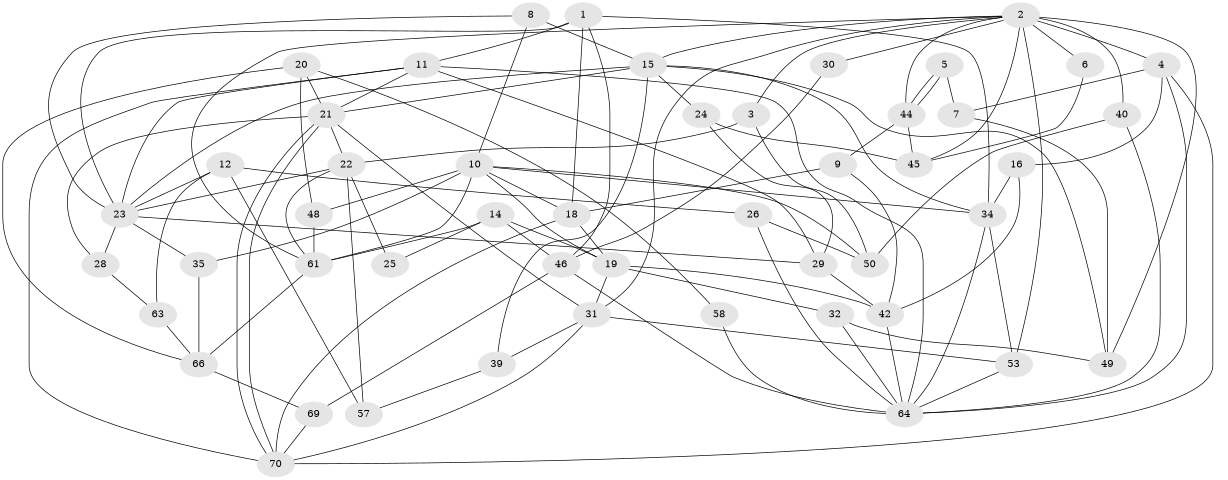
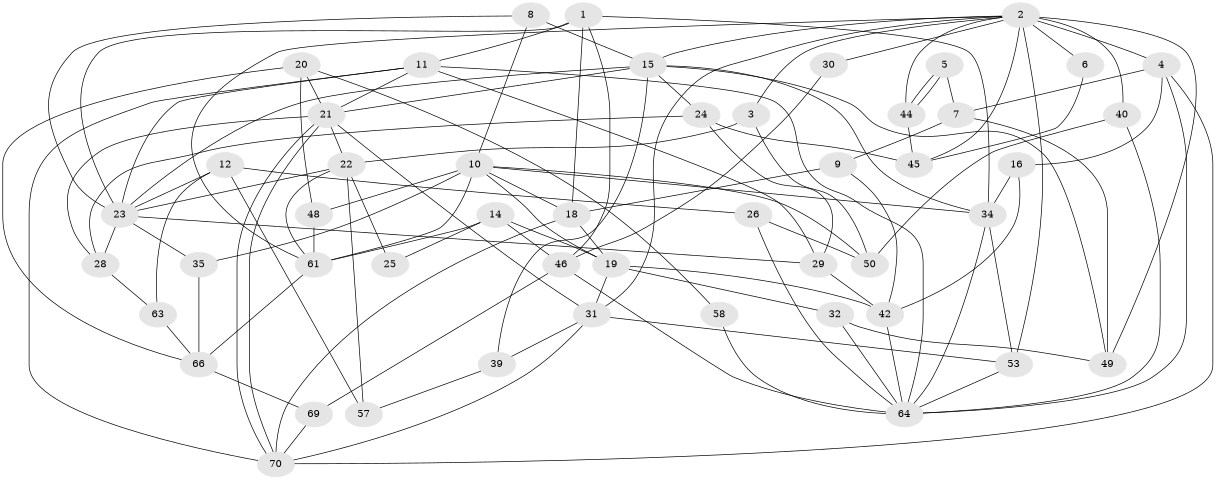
  graph {
    node [color=gray90 style=filled]
    1 [super="+47"]
    11
    18 [super="+56"]
    23 [super="+38"]
    34 [super="+52"]
    46
    5
    44
    7 [super="+33"]
    64 [super="+65"]
    70
    21 [super="+27"]
    29 [super="+43"]
    19
    35
    28
    53
    69
    2 [super="+36"]
    3
    4 [super="+13"]
    6
    15 [super="+60"]
    30
    31 [super="+51"]
    40 [super="+55"]
    45
    49 [super="+62"]
    61
    22 [super="+54"]
    50 [super="+67"]
    16 [super="+41"]
    24 [super="+37"]
    39
    n35 [label=66]
    57
    25
    9
    42
    8 [super="+66"]
    10 [super="+59"]
    48
    63
    32
    12 [super="+17"]
    26
    14
    20
    58
    1 -- 11
    1 -- 18
    1 -- 23
    1 -- 34
    1 -- 46
    11 -- 23
    11 -- 64
    11 -- 70
    11 -- 21
    11 -- 29
    18 -- 70
    18 -- 19
    23 -- 29
    23 -- 35
    23 -- 28
    34 -- 64
    34 -- 53
    46 -- 64
    46 -- 69
    5 -- 44
    5 -- 44
    5 -- 7
    44 -- 45
    7 -- 49 [weight=2]
-   44 -- 9
+   7 -- 9
    21 -- 70
    21 -- 70
    21 -- 28
    21 -- 31
    21 -- 22
    29 -- 42
    19 -- 31
    19 -- 42
    19 -- 32
    35 -- n35
    28 -- 63
    53 -- 64
    69 -- 70
    2 -- 44
    2 -- 53
    2 -- 3
    2 -- 4
    2 -- 6
    2 -- 15
    2 -- 30
    2 -- 31
    2 -- 40 [weight=2]
    2 -- 45
    2 -- 49
    2 -- 61
    3 -- 22
    3 -- 50
    4 -- 7
    4 -- 64
    4 -- 70
    4 -- 16
    6 -- 45
    15 -- 23
    15 -- 34
    15 -- 21
    15 -- 49
    15 -- 24
    15 -- 39
    30 -- 46
    31 -- 70
    31 -- 53
    31 -- 39
    40 -- 64
    40 -- 50
    61 -- n35
    22 -- 23
    22 -- 61
    22 -- 57
    22 -- 25
    16 -- 34
    16 -- 42
    24 -- 29
+   24 -- 28
    24 -- 45
    39 -- 57
    n35 -- 69
    9 -- 18
    9 -- 42
    42 -- 64
    8 -- 23
    8 -- 15
    8 -- 10
    10 -- 18
    10 -- 34
    10 -- 19
    10 -- 35 [weight=2]
    10 -- 61 [weight=2]
    10 -- 50
    10 -- 48
    48 -- 61
    63 -- n35
    32 -- 64
    32 -- 49
    12 -- 23
    12 -- 57
    12 -- 63
    12 -- 26
    26 -- 64
    26 -- 50
    14 -- 46
    14 -- 19
    14 -- 61
    14 -- 25
    20 -- 21
    20 -- n35
    20 -- 48
    20 -- 58
    58 -- 64
  }
